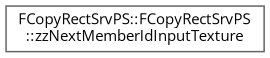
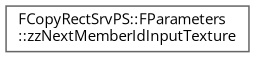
  digraph {
    rankdir=LR
    fontname="Open Sans"
-   n1 [color=grey40 fillcolor=white fontname="Open Sans" fontsize=10 height=0.2 label="FCopyRectSrvPS::FCopyRectSrvPS\l::zzNextMemberIdInputTexture" shape=box style=filled width=0.4]
+   n1 [color=grey40 fillcolor=white fontname="Open Sans" fontsize=10 height=0.2 label="FCopyRectSrvPS::FParameters\l::zzNextMemberIdInputTexture" shape=box style=filled width=0.4]
  }
